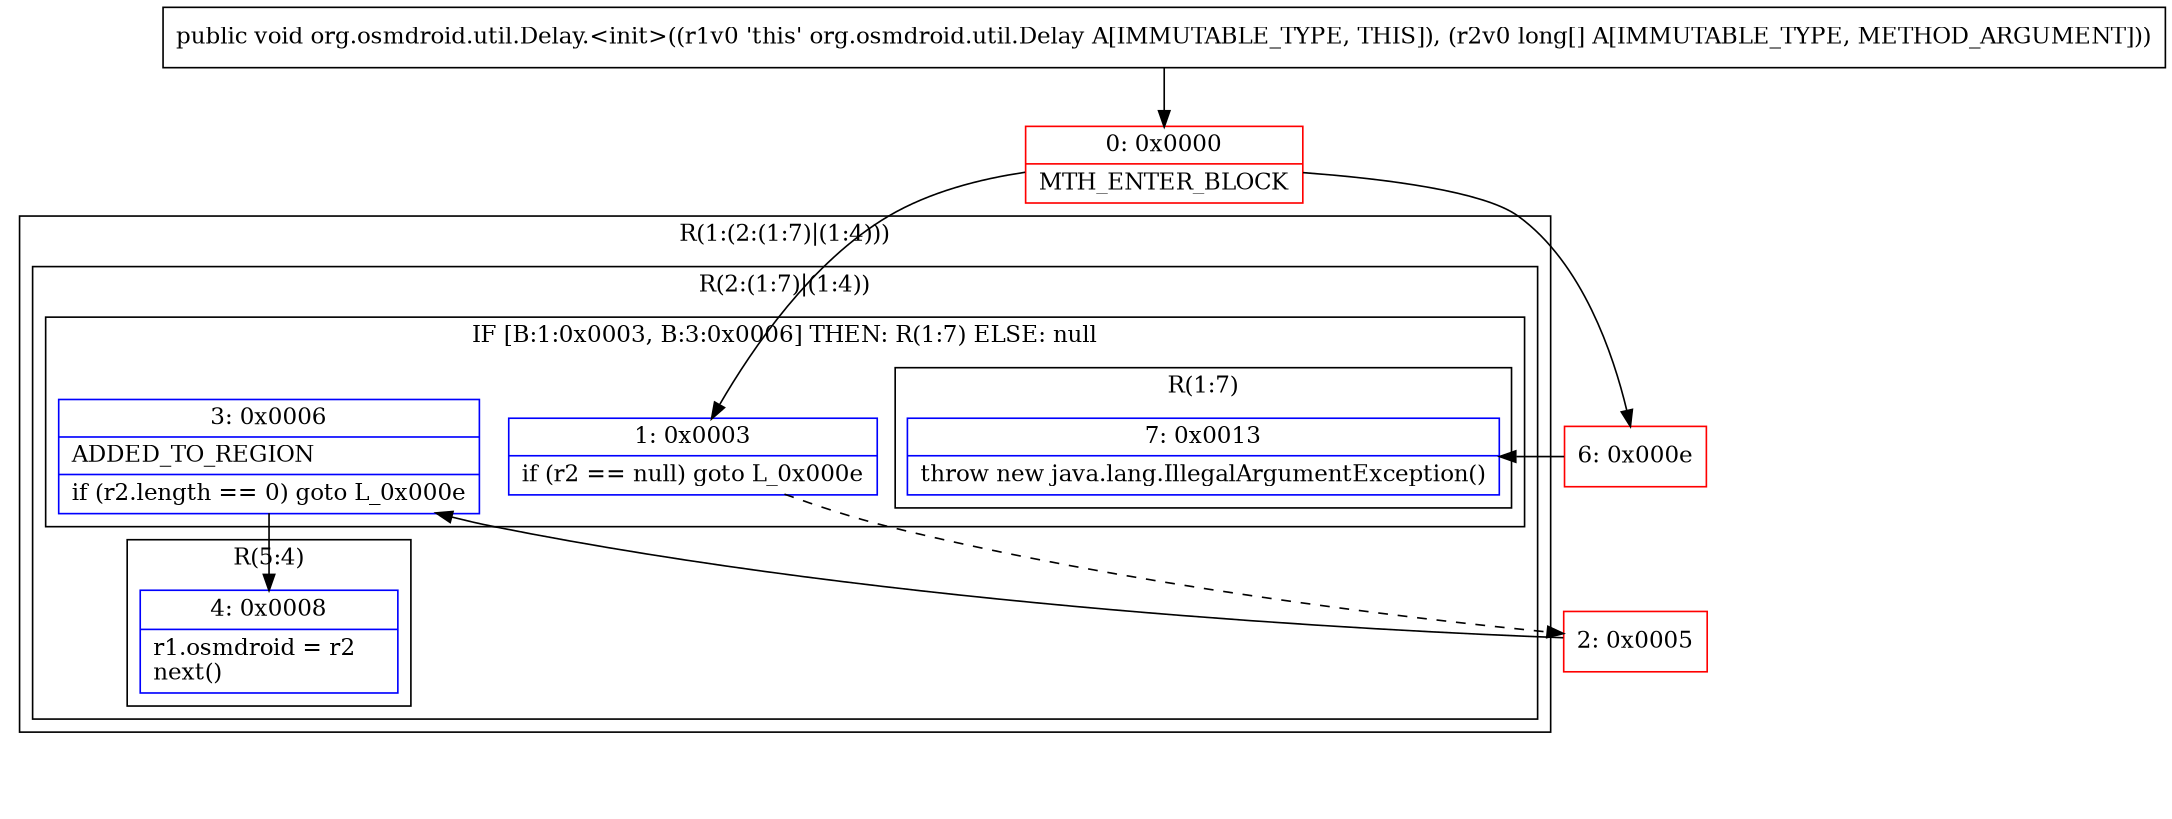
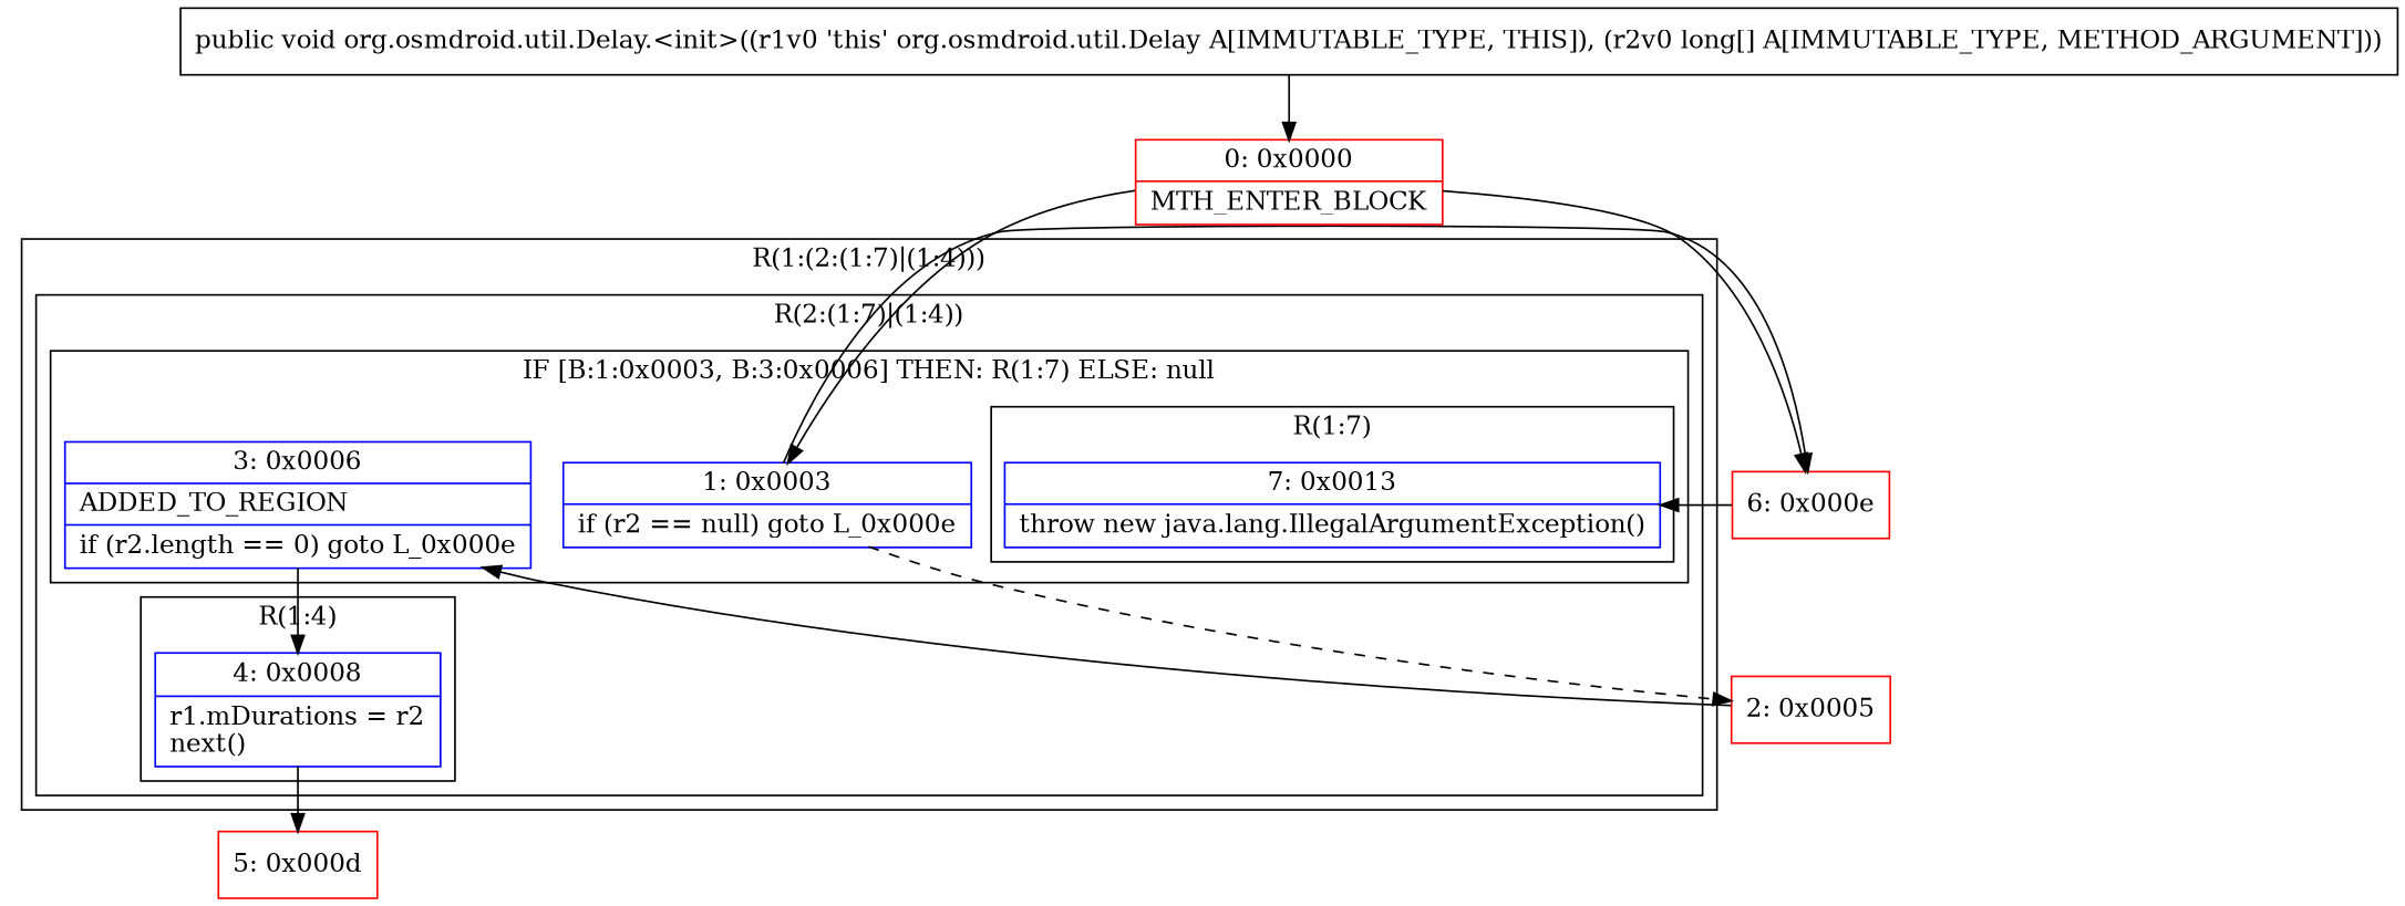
  digraph {
    node [color=blue shape=record]
    n1 [label="{7\:\ 0x0013|throw new java.lang.IllegalArgumentException()\l}"]
    n2 [label="{1\:\ 0x0003|if (r2 == null) goto L_0x000e\l}"]
    n3 [label="{3\:\ 0x0006|ADDED_TO_REGION\l|if (r2.length == 0) goto L_0x000e\l}"]
-   n4 [label="{4\:\ 0x0008|r1.osmdroid = r2\lnext()\l}"]
+   n4 [label="{4\:\ 0x0008|r1.mDurations = r2\lnext()\l}"]
    n5 [color=red label="{2\:\ 0x0005}"]
    n6 [color=red label="{6\:\ 0x000e}"]
+   n7 [color=red label="{5\:\ 0x000d}"]
    n8 [color=red label="{0\:\ 0x0000|MTH_ENTER_BLOCK\l}"]
    n9 [label="{public void org.osmdroid.util.Delay.\<init\>((r1v0 'this' org.osmdroid.util.Delay A[IMMUTABLE_TYPE, THIS]), (r2v0 long[] A[IMMUTABLE_TYPE, METHOD_ARGUMENT])) }" color=""]
    subgraph cluster_1 {
      label="R(1:(2:(1:7)|(1:4)))"
      subgraph cluster_2 {
        label="R(2:(1:7)|(1:4))"
        subgraph cluster_3 {
          label="IF [B:1:0x0003, B:3:0x0006] THEN: R(1:7) ELSE: null"
          n2
          n3
          subgraph cluster_4 {
            label="R(1:7)"
            n1
          }
        }
        subgraph cluster_5 {
-         label="R(5:4)"
+         label="R(1:4)"
          n4
        }
      }
    }
    n2 -> n5 [style=dashed]
+   n2 -> n6
    n3 -> n4 [style=solid]
+   n4 -> n7
    n5 -> n3
    n6 -> n1
    n8 -> n2
    n8 -> n6
    n9 -> n8
  }
